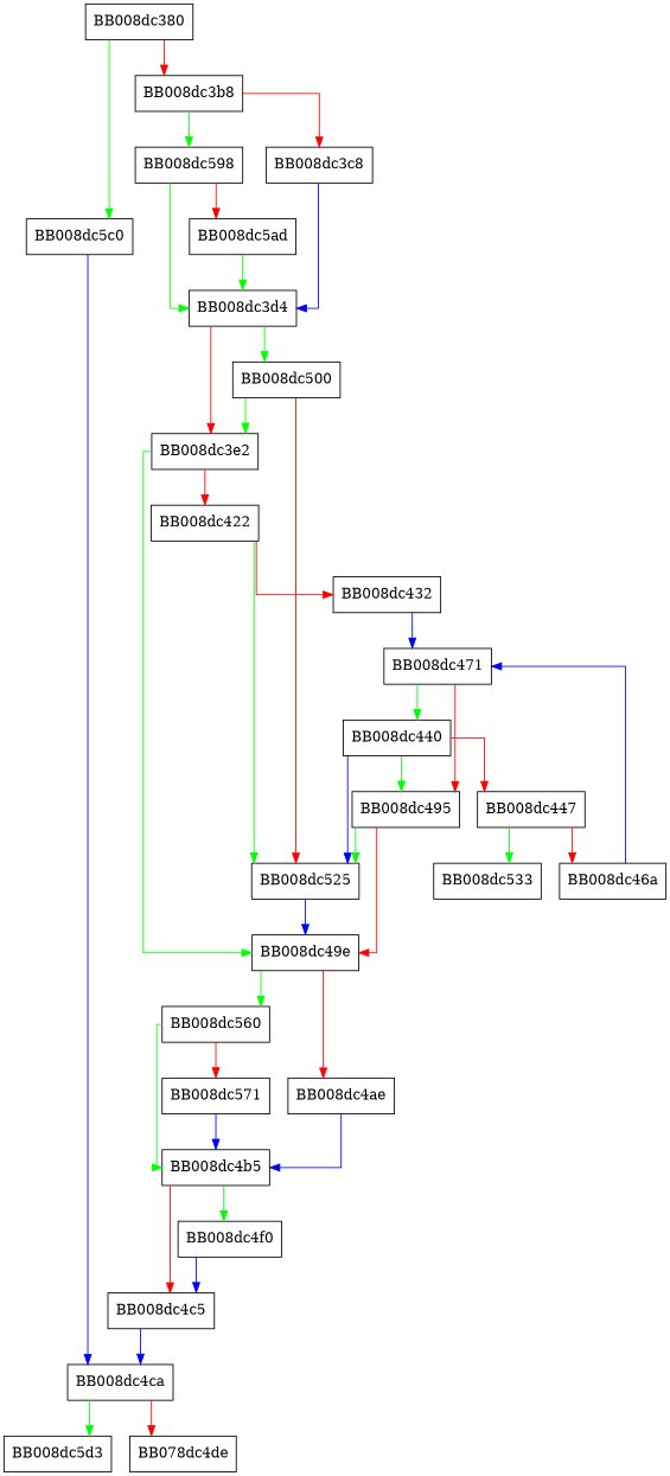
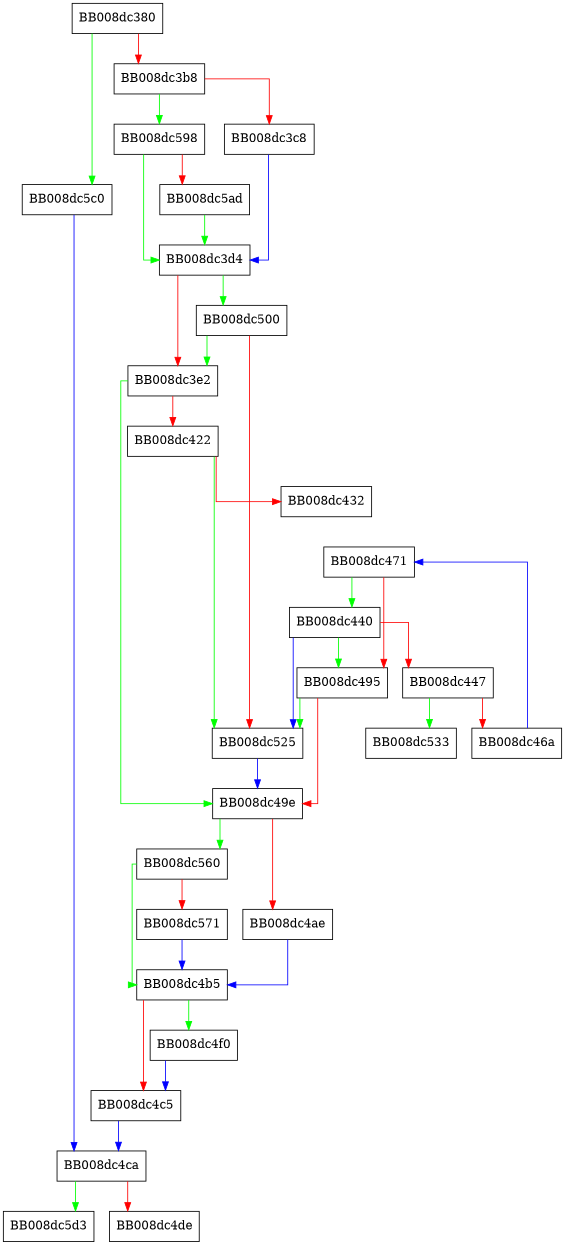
  digraph {
    splines=ortho
    node [shape=box]
    edge [color=green]
    BB008dc380
    BB008dc5c0
    BB008dc3b8
    BB008dc4ca
    BB008dc598
    BB008dc3c8
    BB008dc5d3
-   BB008dc4de [label=BB078dc4de]
+   BB008dc4de
    BB008dc3d4
    BB008dc5ad
    BB008dc500
    BB008dc3e2
    BB008dc525
    BB008dc49e
    BB008dc422
    BB008dc560
    BB008dc4ae
    BB008dc432
    BB008dc4b5
    BB008dc571
    BB008dc471
    BB008dc440
    BB008dc495
    BB008dc447
    BB008dc533
    BB008dc46a
    BB008dc4f0
    BB008dc4c5
    BB008dc380 -> BB008dc5c0
    BB008dc380 -> BB008dc3b8 [color=red]
    BB008dc5c0 -> BB008dc4ca [color=blue]
    BB008dc3b8 -> BB008dc598
    BB008dc3b8 -> BB008dc3c8 [color=red]
    BB008dc4ca -> BB008dc5d3
    BB008dc4ca -> BB008dc4de [color=red]
    BB008dc598 -> BB008dc3d4
    BB008dc598 -> BB008dc5ad [color=red]
    BB008dc3c8 -> BB008dc3d4 [color=blue]
    BB008dc3d4 -> BB008dc500
    BB008dc3d4 -> BB008dc3e2 [color=red]
    BB008dc5ad -> BB008dc3d4
    BB008dc500 -> BB008dc3e2
    BB008dc500 -> BB008dc525 [color=red]
    BB008dc3e2 -> BB008dc49e
    BB008dc3e2 -> BB008dc422 [color=red]
    BB008dc525 -> BB008dc49e [color=blue]
    BB008dc49e -> BB008dc560
    BB008dc49e -> BB008dc4ae [color=red]
    BB008dc422 -> BB008dc525
    BB008dc422 -> BB008dc432 [color=red]
    BB008dc560 -> BB008dc4b5
    BB008dc560 -> BB008dc571 [color=red]
    BB008dc4ae -> BB008dc4b5 [color=blue]
-   BB008dc432 -> BB008dc471 [color=blue]
    BB008dc4b5 -> BB008dc4f0
    BB008dc4b5 -> BB008dc4c5 [color=red]
    BB008dc571 -> BB008dc4b5 [color=blue]
    BB008dc471 -> BB008dc440
    BB008dc471 -> BB008dc495 [color=red]
    BB008dc440 -> BB008dc525 [color=blue]
    BB008dc440 -> BB008dc495
    BB008dc440 -> BB008dc447 [color=red]
    BB008dc495 -> BB008dc525
    BB008dc495 -> BB008dc49e [color=red]
    BB008dc447 -> BB008dc533
    BB008dc447 -> BB008dc46a [color=red]
    BB008dc46a -> BB008dc471 [color=blue]
    BB008dc4f0 -> BB008dc4c5 [color=blue]
    BB008dc4c5 -> BB008dc4ca [color=blue]
  }
